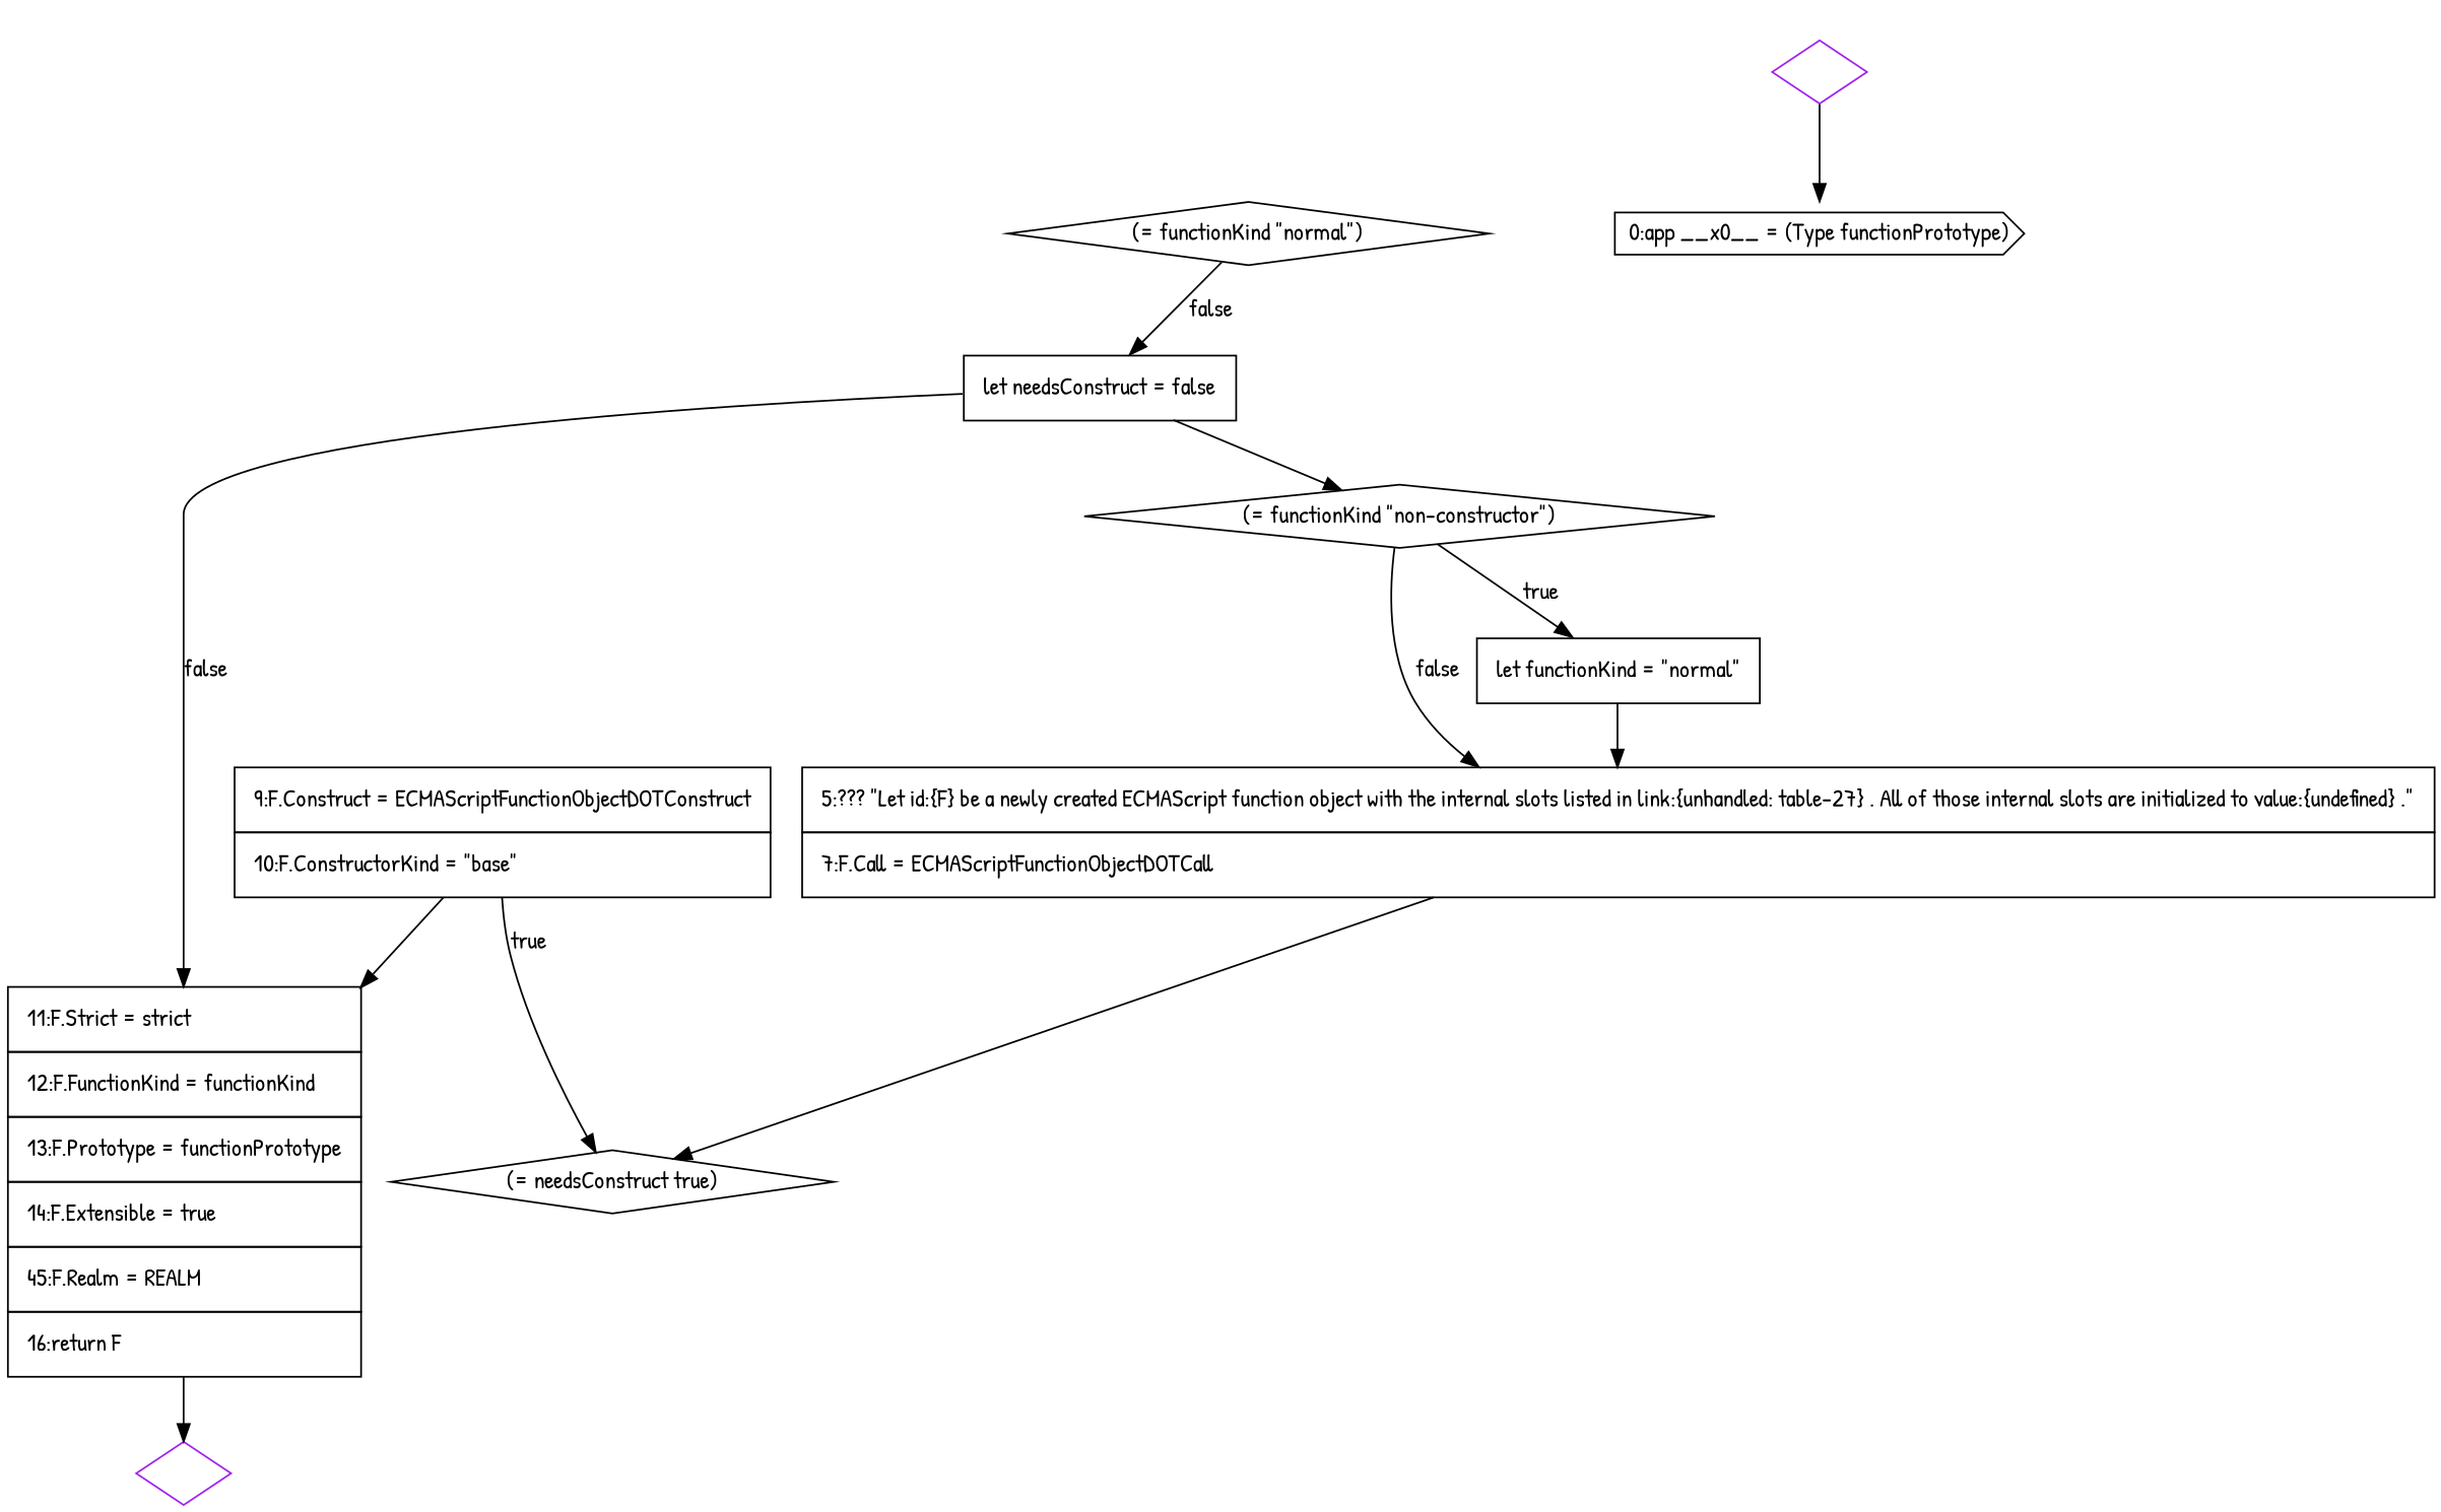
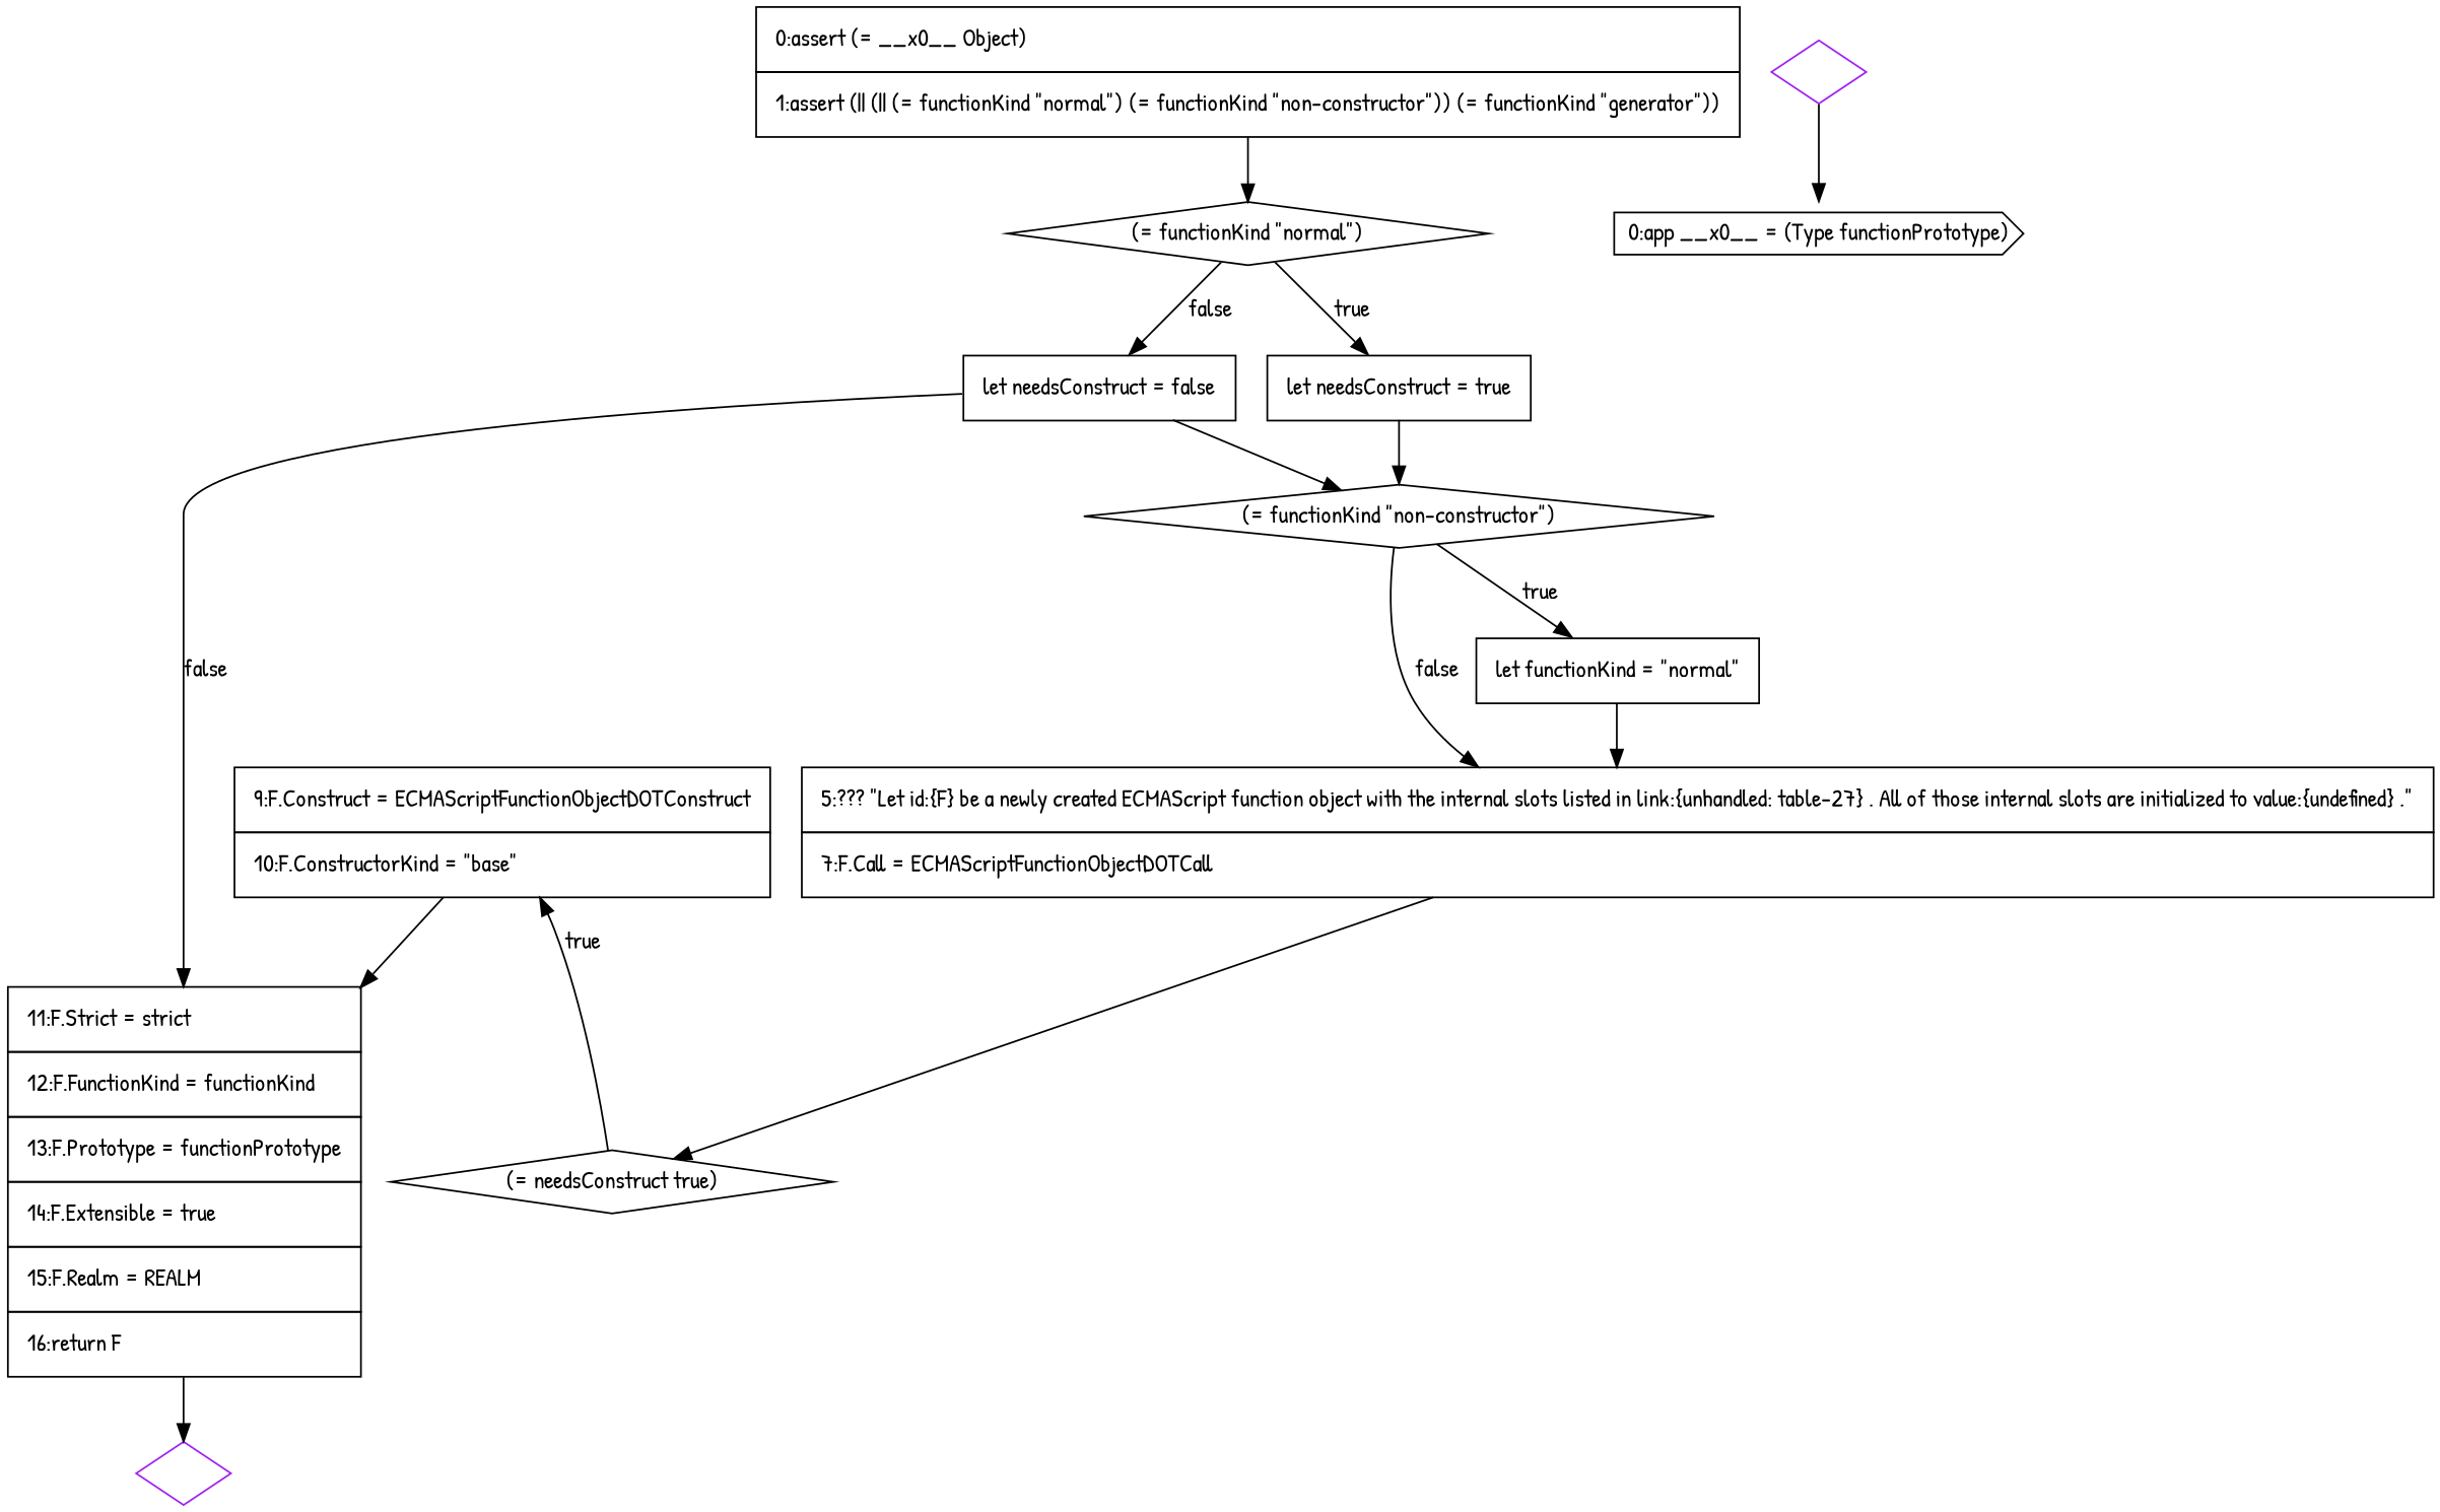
  digraph {
    fontname="Patrick Hand"
    node [color=black fillcolor=white fontname="Patrick Hand" margin=0 shape=none style=filled]
    edge [color=black fontname="Patrick Hand"]
    n1 [label=<<font color="black">     <table border="0" cellborder="1" cellspacing="0" cellpadding="10">       <tr><td align="left">9:F.Construct = ECMAScriptFunctionObjectDOTConstruct</td></tr>       <tr><td align="left">10:F.ConstructorKind = &quot;base&quot;</td></tr>     </table>   </font>>]
-   n2 [label=<<font color="black">     <table border="0" cellborder="1" cellspacing="0" cellpadding="10">       <tr><td align="left">11:F.Strict = strict</td></tr>       <tr><td align="left">12:F.FunctionKind = functionKind</td></tr>       <tr><td align="left">13:F.Prototype = functionPrototype</td></tr>       <tr><td align="left">14:F.Extensible = true</td></tr>       <tr><td align="left">45:F.Realm = REALM</td></tr>       <tr><td align="left">16:return F</td></tr>     </table>   </font>>]
+   n2 [label=<<font color="black">     <table border="0" cellborder="1" cellspacing="0" cellpadding="10">       <tr><td align="left">11:F.Strict = strict</td></tr>       <tr><td align="left">12:F.FunctionKind = functionKind</td></tr>       <tr><td align="left">13:F.Prototype = functionPrototype</td></tr>       <tr><td align="left">14:F.Extensible = true</td></tr>       <tr><td align="left">15:F.Realm = REALM</td></tr>       <tr><td align="left">16:return F</td></tr>     </table>   </font>>]
    n3 [color=purple label=" " shape=diamond margin=""]
    n4 [label=<<font color="black">(= functionKind &quot;normal&quot;)</font>> shape=diamond margin=""]
    n5 [label=<<font color="black">     <table border="0" cellborder="1" cellspacing="0" cellpadding="10">       <tr><td align="left">let needsConstruct = false</td></tr>     </table>   </font>>]
+   n6 [label=<<font color="black">     <table border="0" cellborder="1" cellspacing="0" cellpadding="10">       <tr><td align="left">let needsConstruct = true</td></tr>     </table>   </font>>]
    n7 [label=<<font color="black">(= functionKind &quot;non-constructor&quot;)</font>> shape=diamond margin=""]
    n8 [color=purple label=" " shape=diamond margin=""]
    n9 [label=<<font color="black">0:app __x0__ = (Type functionPrototype)</font>> shape=cds margin=""]
    n10 [label=<<font color="black">     <table border="0" cellborder="1" cellspacing="0" cellpadding="10">       <tr><td align="left">5:??? &quot;Let id:{F} be a newly created ECMAScript function object with the internal slots listed in link:{unhandled: table-27} . All of those internal slots are initialized to value:{undefined} .&quot;</td></tr>       <tr><td align="left">7:F.Call = ECMAScriptFunctionObjectDOTCall</td></tr>     </table>   </font>>]
    n11 [label=<<font color="black">(= needsConstruct true)</font>> shape=diamond margin=""]
    n12 [label=<<font color="black">     <table border="0" cellborder="1" cellspacing="0" cellpadding="10">       <tr><td align="left">let functionKind = &quot;normal&quot;</td></tr>     </table>   </font>>]
+   n13 [label=<<font color="black">     <table border="0" cellborder="1" cellspacing="0" cellpadding="10">       <tr><td align="left">0:assert (= __x0__ Object)</td></tr>       <tr><td align="left">1:assert (|| (|| (= functionKind &quot;normal&quot;) (= functionKind &quot;non-constructor&quot;)) (= functionKind &quot;generator&quot;))</td></tr>     </table>   </font>>]
    n1 -> n2
    n2 -> n3
    n4 -> n5 [label=<<font color="black">false</font>>]
+   n4 -> n6 [label=<<font color="black">true</font>>]
    n5 -> n2 [label=<<font color="black">false</font>>]
    n5 -> n7
+   n6 -> n7
    n7 -> n10 [label=<<font color="black">false</font>>]
    n7 -> n12 [label=<<font color="black">true</font>>]
    n8 -> n9
    n10 -> n11
-   n1 -> n11 [label=<<font color="black">true</font>>]
+   n11 -> n1 [label=<<font color="black">true</font>>]
    n12 -> n10
+   n13 -> n4
  }
